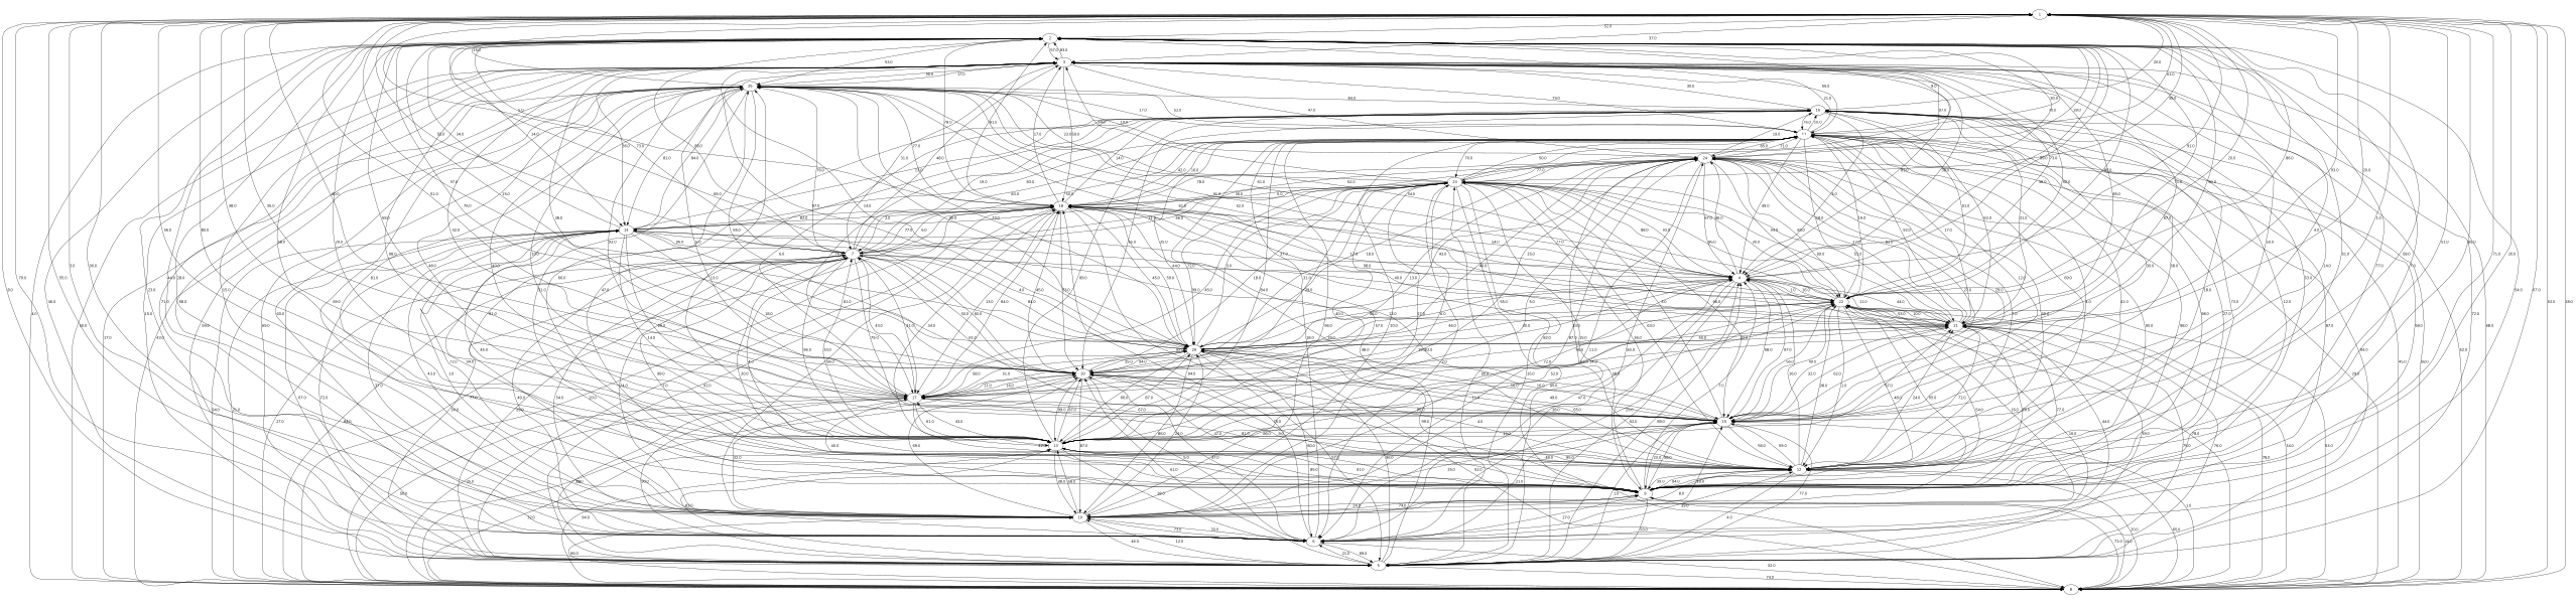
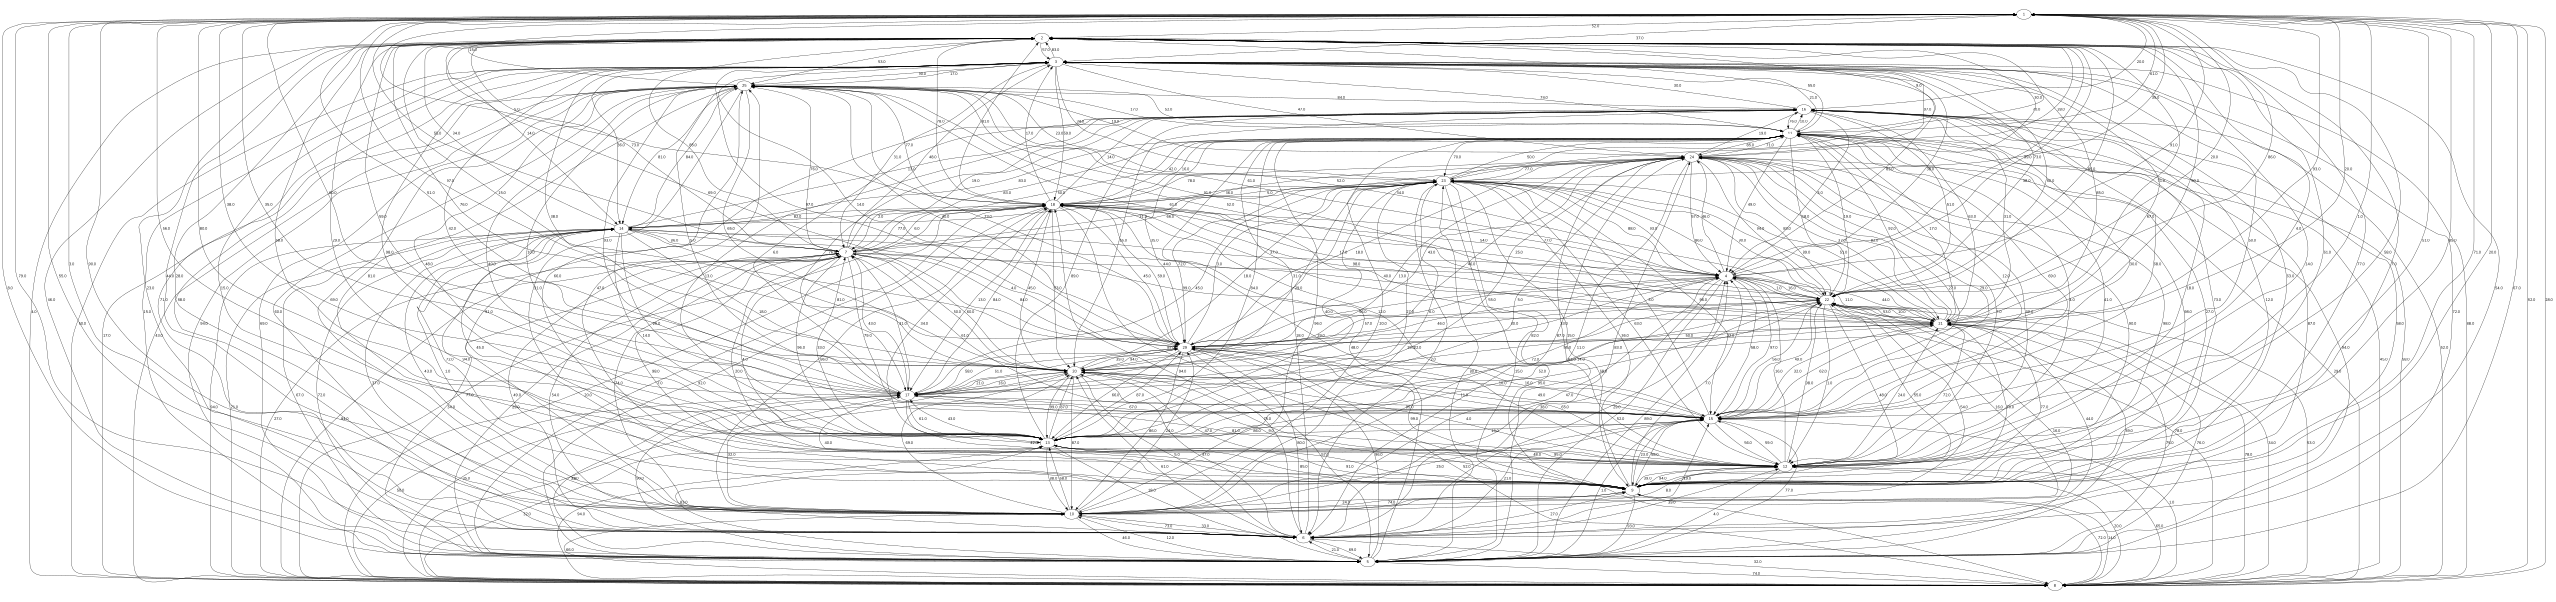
  strict digraph {
    fontname=Nunito
    node [fontname=Nunito]
    edge [fontname=Nunito]
    n1 [label=1]
    n2 [label=2]
    n3 [label=3]
    n4 [label=5]
    n5 [label=6]
    n6 [label=8]
    n7 [label=9]
    n8 [label=10]
    n9 [label=12]
    n10 [label=13]
    n11 [label=15]
    n12 [label=17]
    n13 [label=29]
    n14 [label=20]
    n15 [label=21]
    n16 [label=22]
    n17 [label=4]
    n18 [label=7]
    n19 [label=11]
    n20 [label=14]
    n21 [label=18]
    n22 [label=23]
    n23 [label=24]
    n24 [label=25]
    n25 [label=16]
    n1 -> n2 [label=52.0]
    n1 -> n3 [label=37.0]
    n1 -> n4 [label=8.0]
    n1 -> n5 [label=79.0]
    n1 -> n6 [label=82.0]
    n1 -> n7 [label=71.0]
    n1 -> n8 [label=3.0]
    n1 -> n9 [label=51.0]
    n1 -> n10 [label=56.0]
    n1 -> n11 [label=1.0]
    n1 -> n12 [label=38.0]
    n1 -> n13 [label=97.0]
    n1 -> n14 [label=60.0]
    n1 -> n15 [label=93.0]
    n1 -> n16 [label=20.0]
    n2 -> n3 [label=57.0]
    n2 -> n5 [label=23.0]
    n2 -> n6 [label=4.0]
    n2 -> n7 [label=77.0]
    n2 -> n8 [label=28.0]
    n2 -> n9 [label=61.0]
    n2 -> n10 [label=68.0]
    n2 -> n12 [label=59.0]
    n2 -> n13 [label=69.0]
    n2 -> n15 [label=90.0]
    n2 -> n17 [label=99.0]
    n2 -> n18 [label=73.0]
    n2 -> n19 [label=55.0]
    n2 -> n20 [label=14.0]
    n2 -> n21 [label=78.0]
    n2 -> n22 [label=28.0]
    n2 -> n23 [label=30.0]
    n2 -> n24 [label=53.0]
    n3 -> n2 [label=83.0]
    n3 -> n4 [label=72.0]
    n3 -> n5 [label=88.0]
    n3 -> n6 [label=88.0]
    n3 -> n7 [label=63.0]
    n3 -> n11 [label=50.0]
    n3 -> n13 [label=14.0]
    n3 -> n14 [label=67.0]
    n3 -> n16 [label=38.0]
    n3 -> n17 [label=83.0]
    n3 -> n18 [label=31.0]
    n3 -> n19 [label=74.0]
    n3 -> n20 [label=36.0]
    n3 -> n21 [label=59.0]
    n3 -> n23 [label=47.0]
    n3 -> n24 [label=90.0]
    n4 -> n1 [label=67.0]
    n4 -> n2 [label=46.0]
    n4 -> n3 [label=15.0]
    n4 -> n5 [label=21.0]
    n4 -> n6 [label=74.0]
    n4 -> n8 [label=12.0]
    n4 -> n10 [label=83.0]
    n4 -> n11 [label=1.0]
    n4 -> n12 [label=90.0]
    n4 -> n13 [label=96.0]
    n4 -> n14 [label=61.0]
    n4 -> n15 [label=76.0]
    n4 -> n16 [label=16.0]
    n4 -> n17 [label=89.0]
    n4 -> n18 [label=29.0]
    n4 -> n19 [label=48.0]
    n4 -> n20 [label=67.0]
    n4 -> n21 [label=7.0]
    n4 -> n22 [label=80.0]
    n4 -> n24 [label=69.0]
    n5 -> n1 [label=55.0]
    n5 -> n2 [label=54.0]
    n5 -> n3 [label=71.0]
    n5 -> n4 [label=69.0]
    n5 -> n7 [label=27.0]
    n5 -> n8 [label=33.0]
    n5 -> n9 [label=39.0]
    n5 -> n11 [label=19.0]
    n5 -> n14 [label=47.0]
    n5 -> n17 [label=29.0]
    n5 -> n18 [label=49.0]
    n5 -> n19 [label=18.0]
    n5 -> n20 [label=37.0]
    n5 -> n21 [label=94.0]
    n5 -> n23 [label=83.0]
    n5 -> n25 [label=87.0]
    n6 -> n1 [label=28.0]
    n6 -> n3 [label=50.0]
    n6 -> n5 [label=32.0]
    n6 -> n7 [label=72.0]
    n6 -> n8 [label=66.0]
    n6 -> n9 [label=65.0]
    n6 -> n10 [label=32.0]
    n6 -> n12 [label=50.0]
    n6 -> n14 [label=15.0]
    n6 -> n15 [label=78.0]
    n6 -> n16 [label=53.0]
    n6 -> n17 [label=78.0]
    n6 -> n18 [label=94.0]
    n6 -> n19 [label=58.0]
    n6 -> n20 [label=21.0]
    n6 -> n21 [label=20.0]
    n6 -> n23 [label=29.0]
    n6 -> n24 [label=43.0]
    n6 -> n25 [label=52.0]
    n7 -> n1 [label=20.0]
    n7 -> n2 [label=7.0]
    n7 -> n4 [label=93.0]
    n7 -> n6 [label=14.0]
    n7 -> n8 [label=24.0]
    n7 -> n9 [label=94.0]
    n7 -> n10 [label=91.0]
    n7 -> n11 [label=58.0]
    n7 -> n12 [label=40.0]
    n7 -> n13 [label=99.0]
    n7 -> n14 [label=9.0]
    n7 -> n15 [label=77.0]
    n7 -> n16 [label=55.0]
    n7 -> n17 [label=7.0]
    n7 -> n18 [label=20.0]
    n7 -> n19 [label=27.0]
    n7 -> n20 [label=94.0]
    n7 -> n22 [label=36.0]
    n7 -> n23 [label=98.0]
    n7 -> n24 [label=47.0]
    n7 -> n25 [label=12.0]
    n8 -> n1 [label=90.0]
    n8 -> n2 [label=44.0]
    n8 -> n3 [label=15.0]
    n8 -> n4 [label=46.0]
    n8 -> n5 [label=73.0]
    n8 -> n7 [label=74.0]
    n8 -> n9 [label=8.0]
    n8 -> n10 [label=68.0]
    n8 -> n11 [label=25.0]
    n8 -> n13 [label=24.0]
    n8 -> n14 [label=69.0]
    n8 -> n15 [label=44.0]
    n8 -> n16 [label=16.0]
    n8 -> n17 [label=47.0]
    n8 -> n18 [label=74.0]
    n8 -> n19 [label=96.0]
    n8 -> n20 [label=1.0]
    n8 -> n21 [label=86.0]
    n8 -> n22 [label=39.0]
    n8 -> n23 [label=87.0]
    n9 -> n1 [label=85.0]
    n9 -> n2 [label=58.0]
    n9 -> n3 [label=14.0]
    n9 -> n4 [label=4.0]
    n9 -> n6 [label=20.0]
    n9 -> n7 [label=39.0]
    n9 -> n10 [label=48.0]
    n9 -> n11 [label=59.0]
    n9 -> n14 [label=4.0]
    n9 -> n15 [label=24.0]
    n9 -> n16 [label=98.0]
    n9 -> n17 [label=16.0]
    n9 -> n18 [label=4.0]
    n9 -> n19 [label=41.0]
    n9 -> n20 [label=45.0]
    n9 -> n21 [label=82.0]
    n9 -> n23 [label=30.0]
    n9 -> n24 [label=66.0]
    n10 -> n1 [label=80.0]
    n10 -> n2 [label=29.0]
    n10 -> n3 [label=98.0]
    n10 -> n5 [label=18.0]
    n10 -> n6 [label=94.0]
    n10 -> n7 [label=85.0]
    n10 -> n8 [label=88.0]
    n10 -> n9 [label=95.0]
    n10 -> n11 [label=86.0]
    n10 -> n12 [label=43.0]
    n10 -> n13 [label=87.0]
    n10 -> n14 [label=87.0]
-   n10 -> n15 [label=57.0]
    n10 -> n16 [label=68.0]
    n10 -> n18 [label=33.0]
    n10 -> n21 [label=34.0]
    n10 -> n22 [label=27.0]
    n10 -> n23 [label=5.0]
    n10 -> n24 [label=40.0]
    n10 -> n25 [label=89.0]
    n11 -> n2 [label=4.0]
    n11 -> n4 [label=77.0]
    n11 -> n5 [label=21.0]
    n11 -> n6 [label=1.0]
    n11 -> n7 [label=23.0]
    n11 -> n9 [label=56.0]
    n11 -> n10 [label=19.0]
    n11 -> n12 [label=67.0]
    n11 -> n13 [label=16.0]
    n11 -> n14 [label=11.0]
    n11 -> n15 [label=62.0]
    n11 -> n16 [label=49.0]
    n11 -> n17 [label=97.0]
    n11 -> n18 [label=61.0]
    n11 -> n19 [label=69.0]
    n11 -> n22 [label=3.0]
    n11 -> n23 [label=29.0]
    n11 -> n25 [label=68.0]
    n12 -> n1 [label=35.0]
    n12 -> n3 [label=42.0]
    n12 -> n4 [label=7.0]
    n12 -> n7 [label=42.0]
    n12 -> n8 [label=32.0]
    n12 -> n9 [label=81.0]
    n12 -> n10 [label=61.0]
    n12 -> n11 [label=95.0]
    n12 -> n13 [label=61.0]
    n12 -> n14 [label=16.0]
    n12 -> n16 [label=95.0]
    n12 -> n18 [label=43.0]
    n12 -> n21 [label=84.0]
    n12 -> n22 [label=29.0]
    n12 -> n24 [label=5.0]
    n12 -> n25 [label=6.0]
    n13 -> n2 [label=15.0]
    n13 -> n3 [label=97.0]
    n13 -> n4 [label=57.0]
    n13 -> n5 [label=80.0]
    n13 -> n6 [label=52.0]
    n13 -> n8 [label=86.0]
    n13 -> n9 [label=65.0]
    n13 -> n10 [label=66.0]
    n13 -> n11 [label=10.0]
    n13 -> n12 [label=58.0]
    n13 -> n14 [label=39.0]
    n13 -> n15 [label=50.0]
    n13 -> n16 [label=57.0]
    n13 -> n17 [label=56.0]
    n13 -> n21 [label=59.0]
    n13 -> n22 [label=3.0]
    n13 -> n23 [label=43.0]
    n13 -> n24 [label=73.0]
    n14 -> n1 [label=51.0]
    n14 -> n2 [label=76.0]
    n14 -> n3 [label=38.0]
    n14 -> n5 [label=5.0]
    n14 -> n6 [label=35.0]
    n14 -> n7 [label=47.0]
    n14 -> n8 [label=87.0]
    n14 -> n9 [label=75.0]
    n14 -> n10 [label=99.0]
    n14 -> n11 [label=49.0]
    n14 -> n12 [label=21.0]
    n14 -> n13 [label=94.0]
    n14 -> n17 [label=46.0]
    n14 -> n18 [label=50.0]
    n14 -> n21 [label=45.0]
    n14 -> n22 [label=18.0]
    n15 -> n1 [label=20.0]
    n15 -> n2 [label=71.0]
    n15 -> n3 [label=85.0]
    n15 -> n4 [label=75.0]
    n15 -> n7 [label=70.0]
    n15 -> n9 [label=72.0]
    n15 -> n11 [label=32.0]
    n15 -> n12 [label=14.0]
    n15 -> n13 [label=32.0]
    n15 -> n16 [label=10.0]
    n15 -> n17 [label=44.0]
    n15 -> n19 [label=92.0]
    n15 -> n21 [label=98.0]
    n15 -> n22 [label=51.0]
    n15 -> n23 [label=82.0]
    n15 -> n24 [label=61.0]
    n15 -> n25 [label=31.0]
    n16 -> n1 [label=86.0]
    n16 -> n2 [label=85.0]
    n16 -> n3 [label=80.0]
    n16 -> n4 [label=39.0]
    n16 -> n6 [label=34.0]
    n16 -> n7 [label=48.0]
    n16 -> n8 [label=54.0]
    n16 -> n9 [label=1.0]
    n16 -> n10 [label=52.0]
    n16 -> n11 [label=56.0]
    n16 -> n12 [label=22.0]
    n16 -> n13 [label=30.0]
    n16 -> n15 [label=53.0]
    n16 -> n17 [label=1.0]
    n16 -> n19 [label=19.0]
    n16 -> n21 [label=25.0]
    n16 -> n22 [label=86.0]
    n16 -> n23 [label=83.0]
    n16 -> n24 [label=34.0]
    n17 -> n1 [label=91.0]
    n17 -> n2 [label=73.0]
    n17 -> n3 [label=38.0]
    n17 -> n4 [label=52.0]
    n17 -> n5 [label=38.0]
    n17 -> n10 [label=72.0]
    n17 -> n11 [label=58.0]
    n17 -> n13 [label=6.0]
    n17 -> n14 [label=33.0]
    n17 -> n15 [label=11.0]
    n17 -> n16 [label=16.0]
    n17 -> n20 [label=37.0]
    n17 -> n21 [label=77.0]
    n17 -> n22 [label=88.0]
    n17 -> n23 [label=46.0]
    n18 -> n1 [label=55.0]
    n18 -> n2 [label=85.0]
    n18 -> n3 [label=48.0]
    n18 -> n4 [label=34.0]
    n18 -> n5 [label=54.0]
    n18 -> n6 [label=27.0]
    n18 -> n7 [label=98.0]
    n18 -> n10 [label=96.0]
    n18 -> n11 [label=79.0]
    n18 -> n12 [label=31.0]
    n18 -> n13 [label=84.0]
    n18 -> n14 [label=60.0]
    n18 -> n15 [label=99.0]
    n18 -> n17 [label=44.0]
    n18 -> n19 [label=50.0]
    n18 -> n21 [label=6.0]
    n18 -> n22 [label=31.0]
    n18 -> n24 [label=76.0]
    n18 -> n25 [label=19.0]
    n19 -> n1 [label=61.0]
    n19 -> n2 [label=9.0]
    n19 -> n3 [label=21.0]
    n19 -> n4 [label=94.0]
    n19 -> n6 [label=45.0]
    n19 -> n7 [label=98.0]
    n19 -> n8 [label=20.0]
    n19 -> n9 [label=4.0]
    n19 -> n10 [label=84.0]
    n19 -> n11 [label=12.0]
    n19 -> n13 [label=35.0]
    n19 -> n15 [label=17.0]
    n19 -> n16 [label=18.0]
    n19 -> n17 [label=49.0]
    n19 -> n18 [label=83.0]
    n19 -> n21 [label=16.0]
    n19 -> n22 [label=70.0]
    n19 -> n23 [label=85.0]
    n19 -> n24 [label=52.0]
    n19 -> n25 [label=10.0]
    n20 -> n2 [label=34.0]
    n20 -> n4 [label=72.0]
    n20 -> n6 [label=94.0]
    n20 -> n7 [label=72.0]
    n20 -> n8 [label=43.0]
    n20 -> n10 [label=14.0]
    n20 -> n11 [label=25.0]
    n20 -> n12 [label=18.0]
    n20 -> n13 [label=4.0]
    n20 -> n14 [label=81.0]
    n20 -> n15 [label=40.0]
    n20 -> n18 [label=86.0]
    n20 -> n19 [label=83.0]
    n20 -> n21 [label=2.0]
    n20 -> n24 [label=84.0]
    n20 -> n25 [label=13.0]
    n21 -> n1 [label=5.0]
    n21 -> n2 [label=81.0]
    n21 -> n3 [label=17.0]
    n21 -> n4 [label=92.0]
    n21 -> n6 [label=77.0]
    n21 -> n7 [label=87.0]
    n21 -> n9 [label=29.0]
    n21 -> n11 [label=12.0]
    n21 -> n12 [label=13.0]
    n21 -> n13 [label=45.0]
    n21 -> n14 [label=53.0]
    n21 -> n16 [label=17.0]
    n21 -> n17 [label=54.0]
    n21 -> n18 [label=77.0]
    n21 -> n19 [label=42.0]
    n21 -> n20 [label=82.0]
    n21 -> n23 [label=52.0]
    n21 -> n25 [label=14.0]
    n22 -> n1 [label=35.0]
    n22 -> n2 [label=70.0]
-   n22 -> n3 [label=34.0]
+   n3 -> n22 [label=34.0]
    n22 -> n4 [label=15.0]
    n22 -> n5 [label=2.0]
    n22 -> n6 [label=95.0]
    n22 -> n7 [label=15.0]
    n22 -> n9 [label=63.0]
    n22 -> n10 [label=40.0]
    n22 -> n11 [label=96.0]
    n22 -> n12 [label=45.0]
    n22 -> n13 [label=72.0]
    n22 -> n14 [label=31.0]
    n22 -> n15 [label=89.0]
    n22 -> n16 [label=90.0]
    n22 -> n17 [label=93.0]
    n22 -> n18 [label=66.0]
    n22 -> n19 [label=50.0]
    n22 -> n21 [label=5.0]
    n22 -> n24 [label=23.0]
    n23 -> n3 [label=97.0]
    n23 -> n4 [label=63.0]
    n23 -> n5 [label=11.0]
    n23 -> n7 [label=90.0]
    n23 -> n9 [label=7.0]
    n23 -> n10 [label=55.0]
    n23 -> n11 [label=27.0]
    n23 -> n12 [label=13.0]
    n23 -> n13 [label=18.0]
    n23 -> n14 [label=46.0]
    n23 -> n15 [label=37.0]
    n23 -> n16 [label=94.0]
    n23 -> n17 [label=57.0]
    n23 -> n19 [label=71.0]
    n23 -> n20 [label=36.0]
    n23 -> n21 [label=78.0]
    n23 -> n22 [label=77.0]
    n23 -> n24 [label=19.0]
    n23 -> n25 [label=19.0]
    n24 -> n1 [label=15.0]
    n24 -> n3 [label=17.0]
    n24 -> n4 [label=94.0]
    n24 -> n5 [label=60.0]
    n24 -> n6 [label=17.0]
    n24 -> n7 [label=31.0]
    n24 -> n8 [label=69.0]
    n24 -> n9 [label=81.0]
    n24 -> n10 [label=48.0]
    n24 -> n11 [label=10.0]
    n24 -> n12 [label=93.0]
    n24 -> n13 [label=40.0]
    n24 -> n14 [label=65.0]
    n24 -> n15 [label=52.0]
    n24 -> n16 [label=91.0]
    n24 -> n17 [label=61.0]
    n24 -> n19 [label=17.0]
    n24 -> n20 [label=81.0]
    n24 -> n21 [label=77.0]
    n24 -> n25 [label=84.0]
    n25 -> n1 [label=20.0]
    n25 -> n3 [label=30.0]
    n25 -> n5 [label=58.0]
    n25 -> n7 [label=73.0]
    n25 -> n8 [label=91.0]
    n25 -> n9 [label=18.0]
    n25 -> n10 [label=13.0]
    n25 -> n11 [label=30.0]
    n25 -> n12 [label=76.0]
    n25 -> n14 [label=16.0]
    n25 -> n15 [label=63.0]
    n25 -> n16 [label=51.0]
    n25 -> n17 [label=3.0]
    n25 -> n19 [label=76.0]
  }
